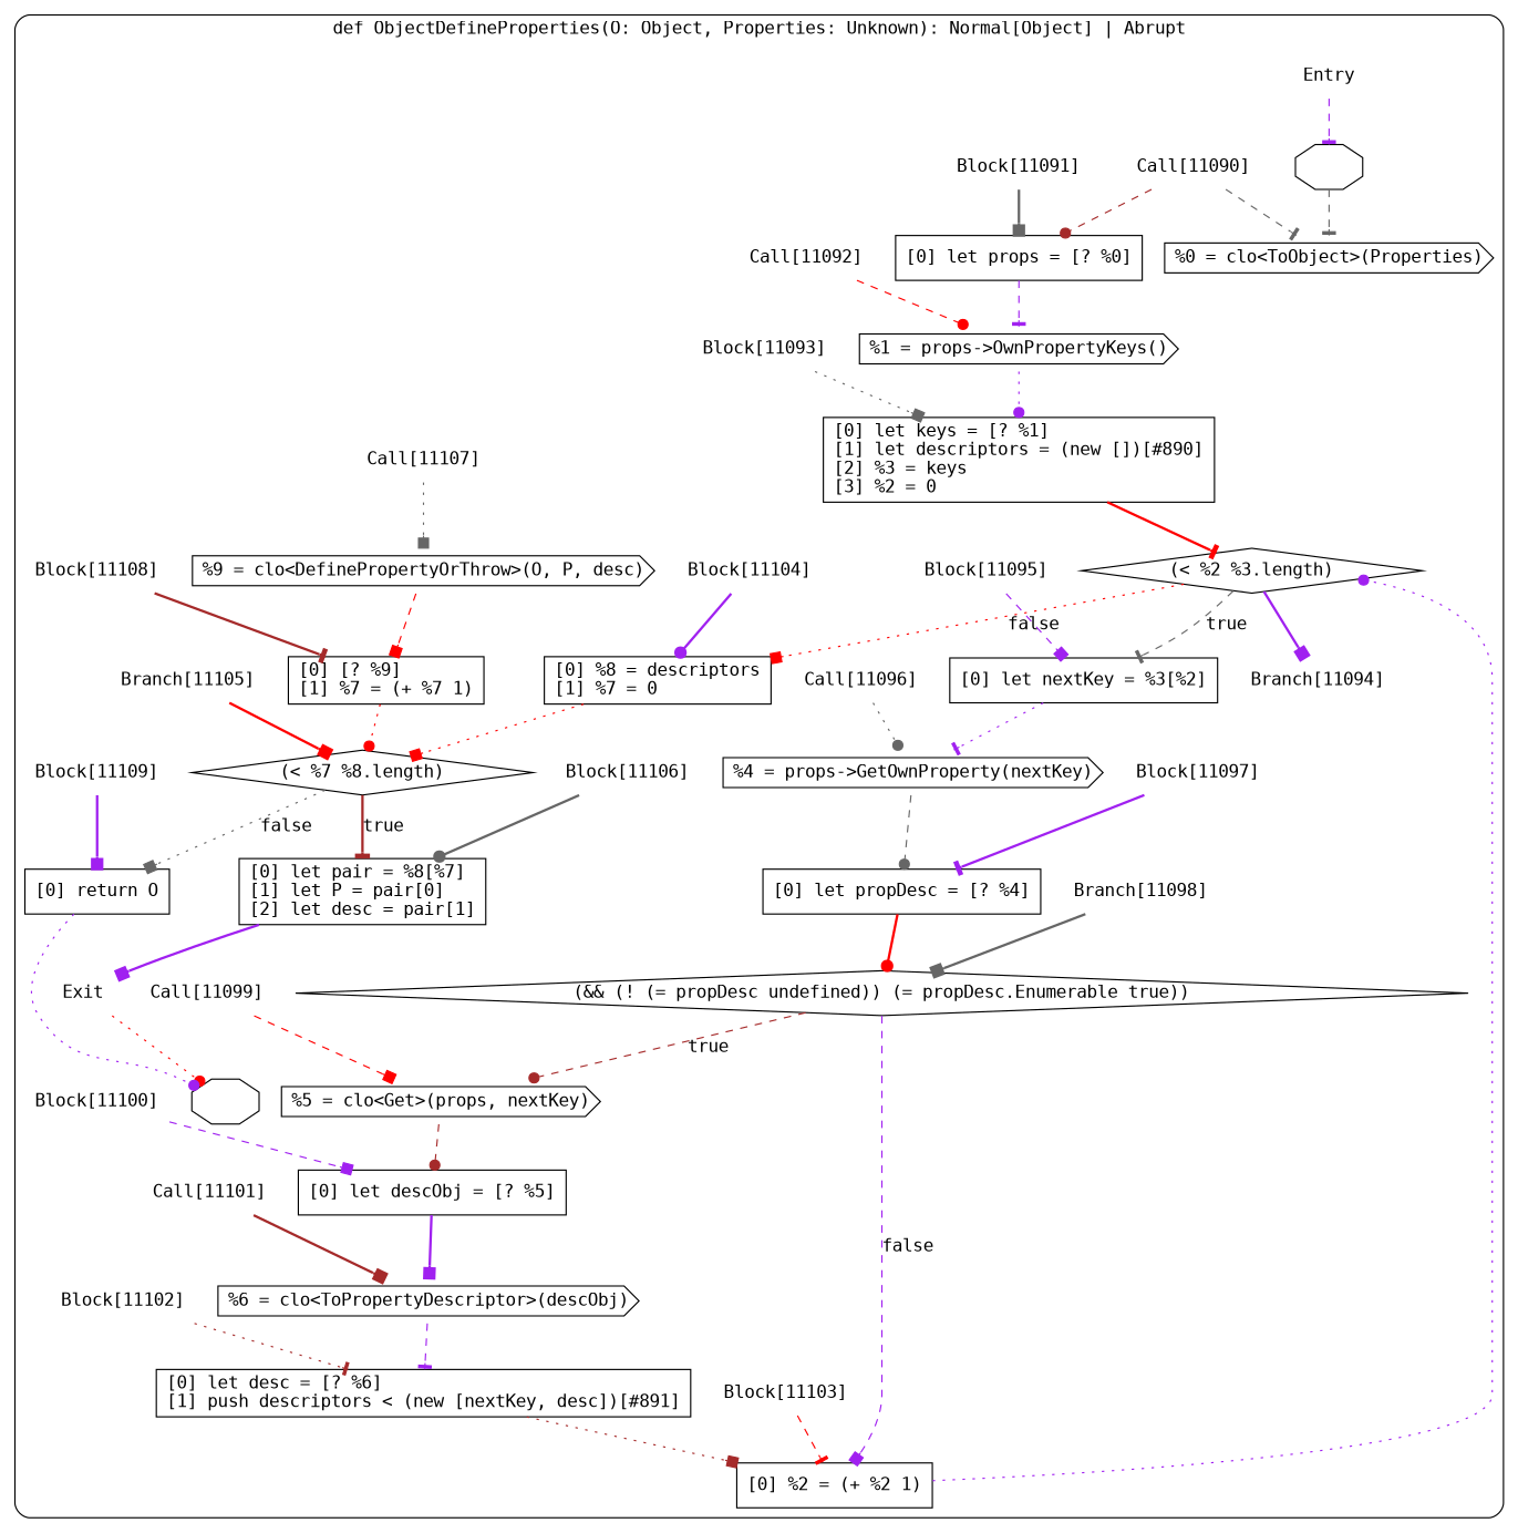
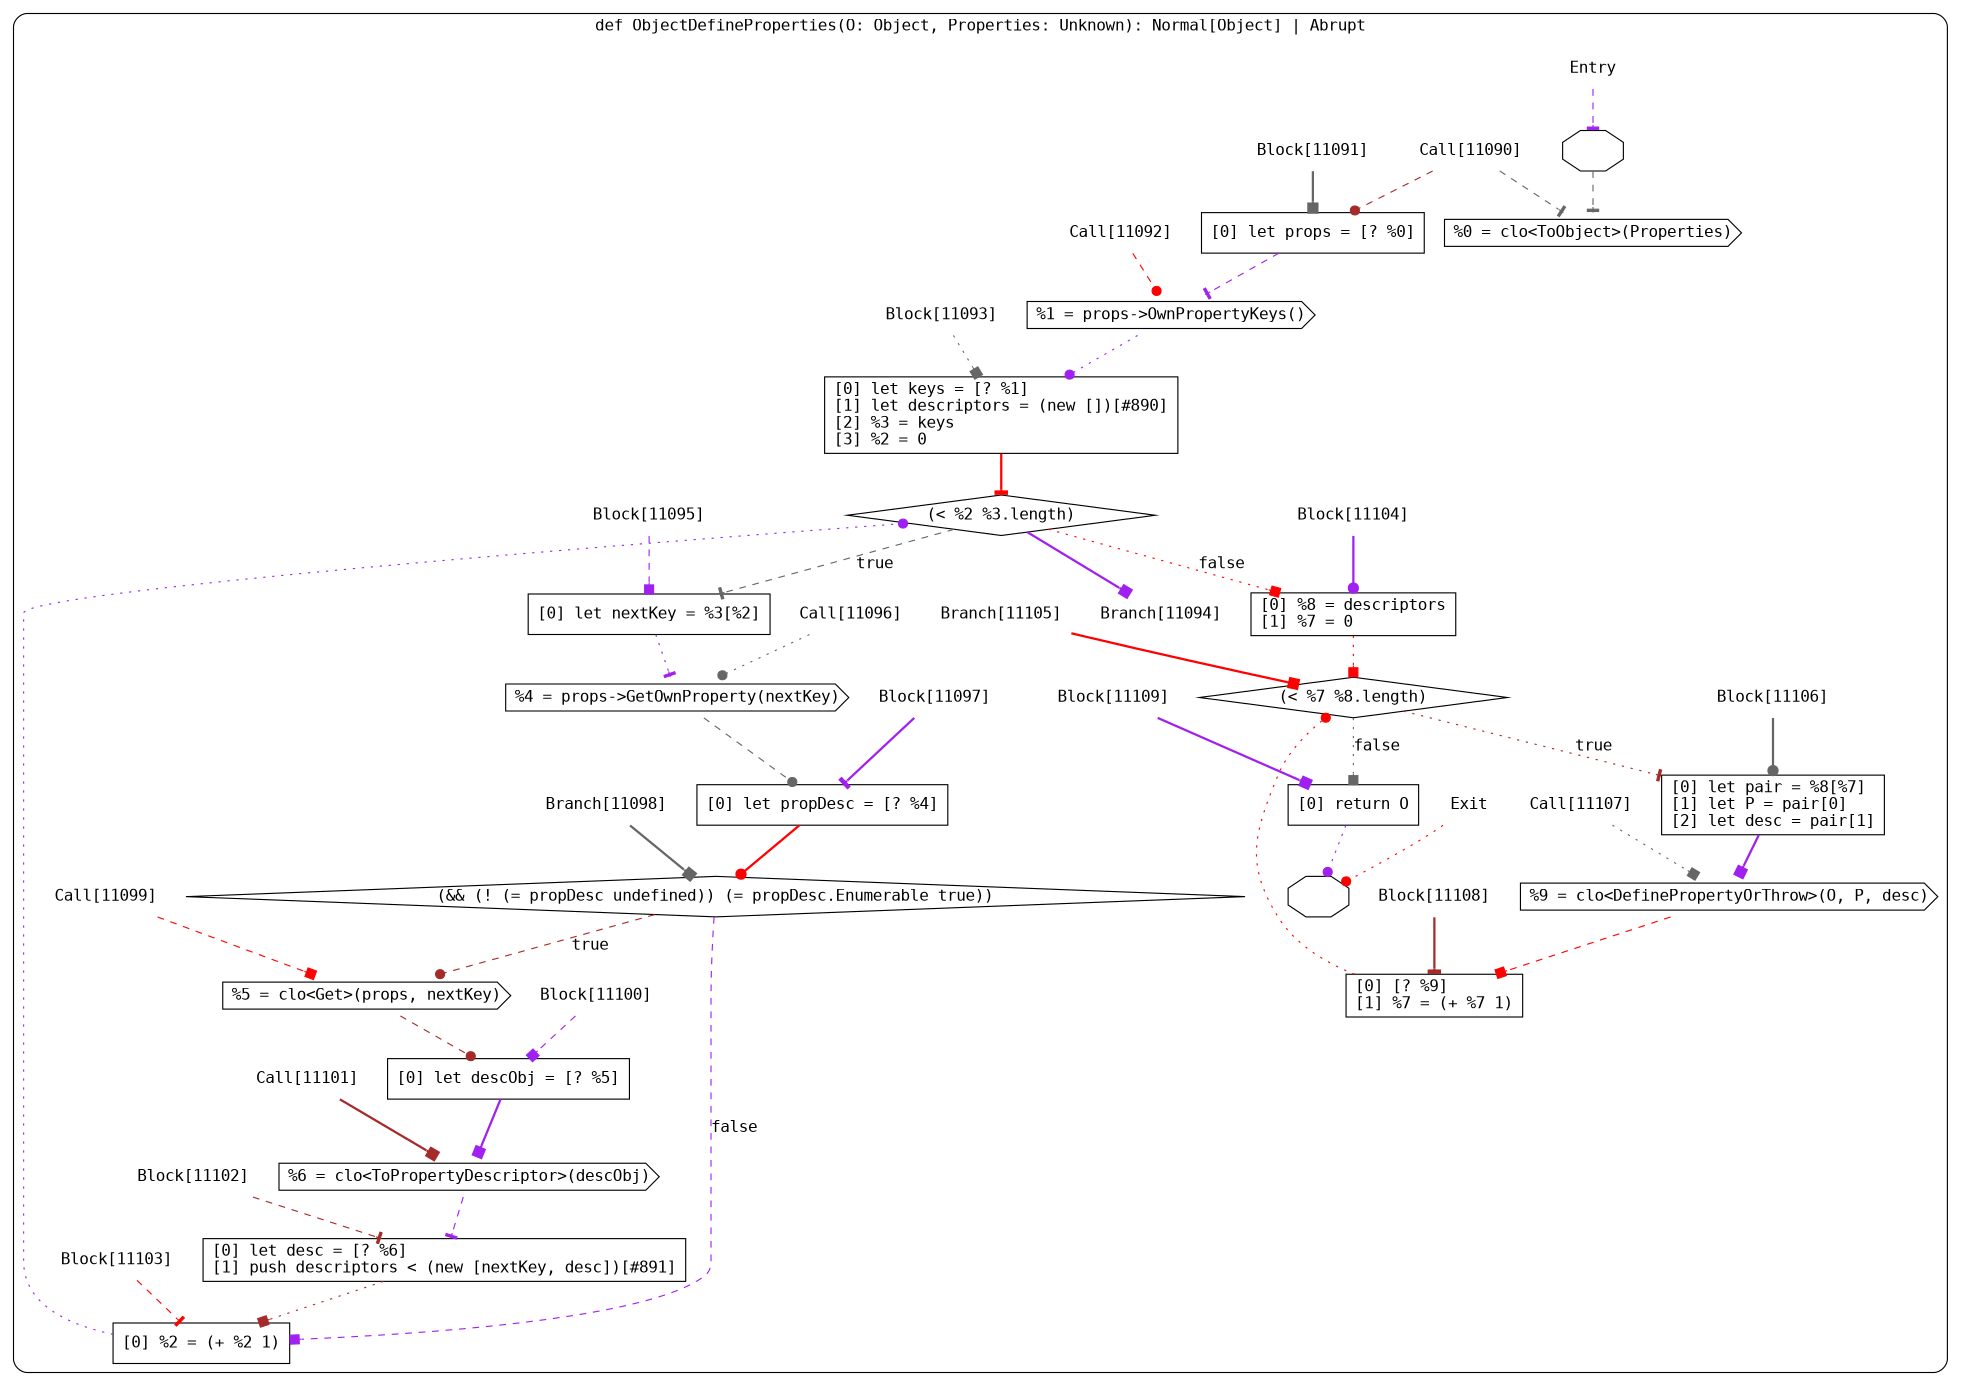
  digraph {
    fontname=Consolas
    node [fontname=Consolas shape=none]
    edge [arrowhead=box color=purple fontname=Consolas style=dashed]
    n1 [label=<<font color="black">Entry</font>>]
    n2 [color=black fillcolor=white label=" " shape=octagon style=filled]
    n3 [color=black fillcolor=white label=<<font color="black">%0 = clo&lt;ToObject&gt;(Properties)</font>> shape=cds style=filled]
    n4 [color=black fillcolor=white label=<<font color="black">[0] let props = [? %0]<BR ALIGN="LEFT"/></font>> shape=box style=filled]
    n5 [label=<<font color="black">Exit</font>>]
    n6 [color=black fillcolor=white label=" " shape=octagon style=filled]
    n7 [label=<<font color="black">Call[11090]</font>>]
    n8 [color=black fillcolor=white label=<<font color="black">%1 = props-&gt;OwnPropertyKeys()</font>> shape=cds style=filled]
    n9 [label=<<font color="black">Block[11091]</font>>]
    n10 [color=black fillcolor=white label=<<font color="black">[0] let keys = [? %1]<BR ALIGN="LEFT"/>[1] let descriptors = (new [])[#890]<BR ALIGN="LEFT"/>[2] %3 = keys<BR ALIGN="LEFT"/>[3] %2 = 0<BR ALIGN="LEFT"/></font>> shape=box style=filled]
    n11 [label=<<font color="black">Call[11092]</font>>]
    n12 [color=black fillcolor=white label=<<font color="black">(&lt; %2 %3.length)</font>> shape=diamond style=filled]
    n13 [label=<<font color="black">Block[11093]</font>>]
    n14 [color=black fillcolor=white label=<<font color="black">[0] let nextKey = %3[%2]<BR ALIGN="LEFT"/></font>> shape=box style=filled]
    n15 [color=black fillcolor=white label=<<font color="black">[0] %8 = descriptors<BR ALIGN="LEFT"/>[1] %7 = 0<BR ALIGN="LEFT"/></font>> shape=box style=filled]
    n16 [label=<<font color="black">Branch[11094]</font>>]
    n17 [color=black fillcolor=white label=<<font color="black">%4 = props-&gt;GetOwnProperty(nextKey)</font>> shape=cds style=filled]
    n18 [color=black fillcolor=white label=<<font color="black">(&lt; %7 %8.length)</font>> shape=diamond style=filled]
    n19 [label=<<font color="black">Block[11095]</font>>]
    n20 [color=black fillcolor=white label=<<font color="black">[0] let propDesc = [? %4]<BR ALIGN="LEFT"/></font>> shape=box style=filled]
    n21 [label=<<font color="black">Block[11104]</font>>]
    n22 [color=black fillcolor=white label=<<font color="black">[0] let pair = %8[%7]<BR ALIGN="LEFT"/>[1] let P = pair[0]<BR ALIGN="LEFT"/>[2] let desc = pair[1]<BR ALIGN="LEFT"/></font>> shape=box style=filled]
    n23 [color=black fillcolor=white label=<<font color="black">[0] return O<BR ALIGN="LEFT"/></font>> shape=box style=filled]
    n24 [label=<<font color="black">Call[11096]</font>>]
    n25 [color=black fillcolor=white label=<<font color="black">(&amp;&amp; (! (= propDesc undefined)) (= propDesc.Enumerable true))</font>> shape=diamond style=filled]
    n26 [label=<<font color="black">Branch[11105]</font>>]
    n27 [color=black fillcolor=white label=<<font color="black">%9 = clo&lt;DefinePropertyOrThrow&gt;(O, P, desc)</font>> shape=cds style=filled]
    n28 [label=<<font color="black">Block[11097]</font>>]
    n29 [color=black fillcolor=white label=<<font color="black">%5 = clo&lt;Get&gt;(props, nextKey)</font>> shape=cds style=filled]
    n30 [color=black fillcolor=white label=<<font color="black">[0] %2 = (+ %2 1)<BR ALIGN="LEFT"/></font>> shape=box style=filled]
    n31 [label=<<font color="black">Block[11106]</font>>]
    n32 [color=black fillcolor=white label=<<font color="black">[0] [? %9]<BR ALIGN="LEFT"/>[1] %7 = (+ %7 1)<BR ALIGN="LEFT"/></font>> shape=box style=filled]
    n33 [label=<<font color="black">Block[11109]</font>>]
    n34 [label=<<font color="black">Branch[11098]</font>>]
    n35 [color=black fillcolor=white label=<<font color="black">[0] let descObj = [? %5]<BR ALIGN="LEFT"/></font>> shape=box style=filled]
    n36 [label=<<font color="black">Call[11107]</font>>]
    n37 [label=<<font color="black">Call[11099]</font>>]
    n38 [color=black fillcolor=white label=<<font color="black">%6 = clo&lt;ToPropertyDescriptor&gt;(descObj)</font>> shape=cds style=filled]
    n39 [label=<<font color="black">Block[11103]</font>>]
    n40 [label=<<font color="black">Block[11108]</font>>]
    n41 [label=<<font color="black">Block[11100]</font>>]
    n42 [color=black fillcolor=white label=<<font color="black">[0] let desc = [? %6]<BR ALIGN="LEFT"/>[1] push descriptors &lt; (new [nextKey, desc])[#891]<BR ALIGN="LEFT"/></font>> shape=box style=filled]
    n43 [label=<<font color="black">Call[11101]</font>>]
    n44 [label=<<font color="black">Block[11102]</font>>]
    subgraph cluster_1 {
      label="def ObjectDefineProperties(O: Object, Properties: Unknown): Normal[Object] | Abrupt"
      style=rounded
      n1
      n2
      n3
      n4
      n5
      n6
      n7
      n8
      n9
      n10
      n11
      n12
      n13
      n14
      n15
      n16
      n17
      n18
      n19
      n20
      n21
      n22
      n23
      n24
      n25
      n26
      n27
      n28
      n29
      n30
      n31
      n32
      n33
      n34
      n35
      n36
      n37
      n38
      n39
      n40
      n41
      n42
      n43
      n44
    }
    n1 -> n2 [arrowhead=tee]
    n2 -> n3 [arrowhead=tee color=gray40]
    n4 -> n8 [arrowhead=tee]
    n5 -> n6 [arrowhead=dot color=red style=dotted]
    n7 -> n3 [arrowhead=tee color=gray40]
    n7 -> n4 [arrowhead=dot color=brown]
    n8 -> n10 [arrowhead=dot style=dotted]
    n9 -> n4 [color=gray40 style=bold]
    n10 -> n12 [arrowhead=tee color=red style=bold]
    n11 -> n8 [arrowhead=dot color=red]
    n12 -> n14 [arrowhead=tee color=gray40 label=<<font color="black">true</font>>]
    n12 -> n15 [color=red label=<<font color="black">false</font>> style=dotted]
    n12 -> n16 [style=bold]
    n13 -> n10 [color=gray40 style=dotted]
    n14 -> n17 [arrowhead=tee style=dotted]
    n15 -> n18 [color=red style=dotted]
    n17 -> n20 [arrowhead=dot color=gray40]
-   n18 -> n22 [arrowhead=tee color=brown label=<<font color="black">true</font>> style=bold]
+   n18 -> n22 [arrowhead=tee color=brown label=<<font color="black">true</font>> style=dotted]
    n18 -> n23 [color=gray40 label=<<font color="black">false</font>> style=dotted]
    n19 -> n14
    n20 -> n25 [arrowhead=dot color=red style=bold]
    n21 -> n15 [arrowhead=dot style=bold]
-   n22 -> n5 [style=bold]
+   n22 -> n27 [style=bold]
    n23 -> n6 [arrowhead=dot style=dotted]
    n24 -> n17 [arrowhead=dot color=gray40 style=dotted]
    n25 -> n29 [arrowhead=dot color=brown label=<<font color="black">true</font>>]
    n25 -> n30 [label=<<font color="black">false</font>>]
    n26 -> n18 [color=red style=bold]
    n27 -> n32 [color=red]
    n28 -> n20 [arrowhead=tee style=bold]
    n29 -> n35 [arrowhead=dot color=brown]
    n30 -> n12 [arrowhead=dot style=dotted]
    n31 -> n22 [arrowhead=dot color=gray40 style=bold]
    n32 -> n18 [arrowhead=dot color=red style=dotted]
    n33 -> n23 [style=bold]
    n34 -> n25 [color=gray40 style=bold]
    n35 -> n38 [style=bold]
    n36 -> n27 [color=gray40 style=dotted]
    n37 -> n29 [color=red]
    n38 -> n42 [arrowhead=tee]
    n39 -> n30 [arrowhead=tee color=red]
    n40 -> n32 [arrowhead=tee color=brown style=bold]
    n41 -> n35
    n42 -> n30 [color=brown style=dotted]
    n43 -> n38 [color=brown style=bold]
-   n44 -> n42 [arrowhead=tee color=brown style=dotted]
+   n44 -> n42 [arrowhead=tee color=brown]
  }
